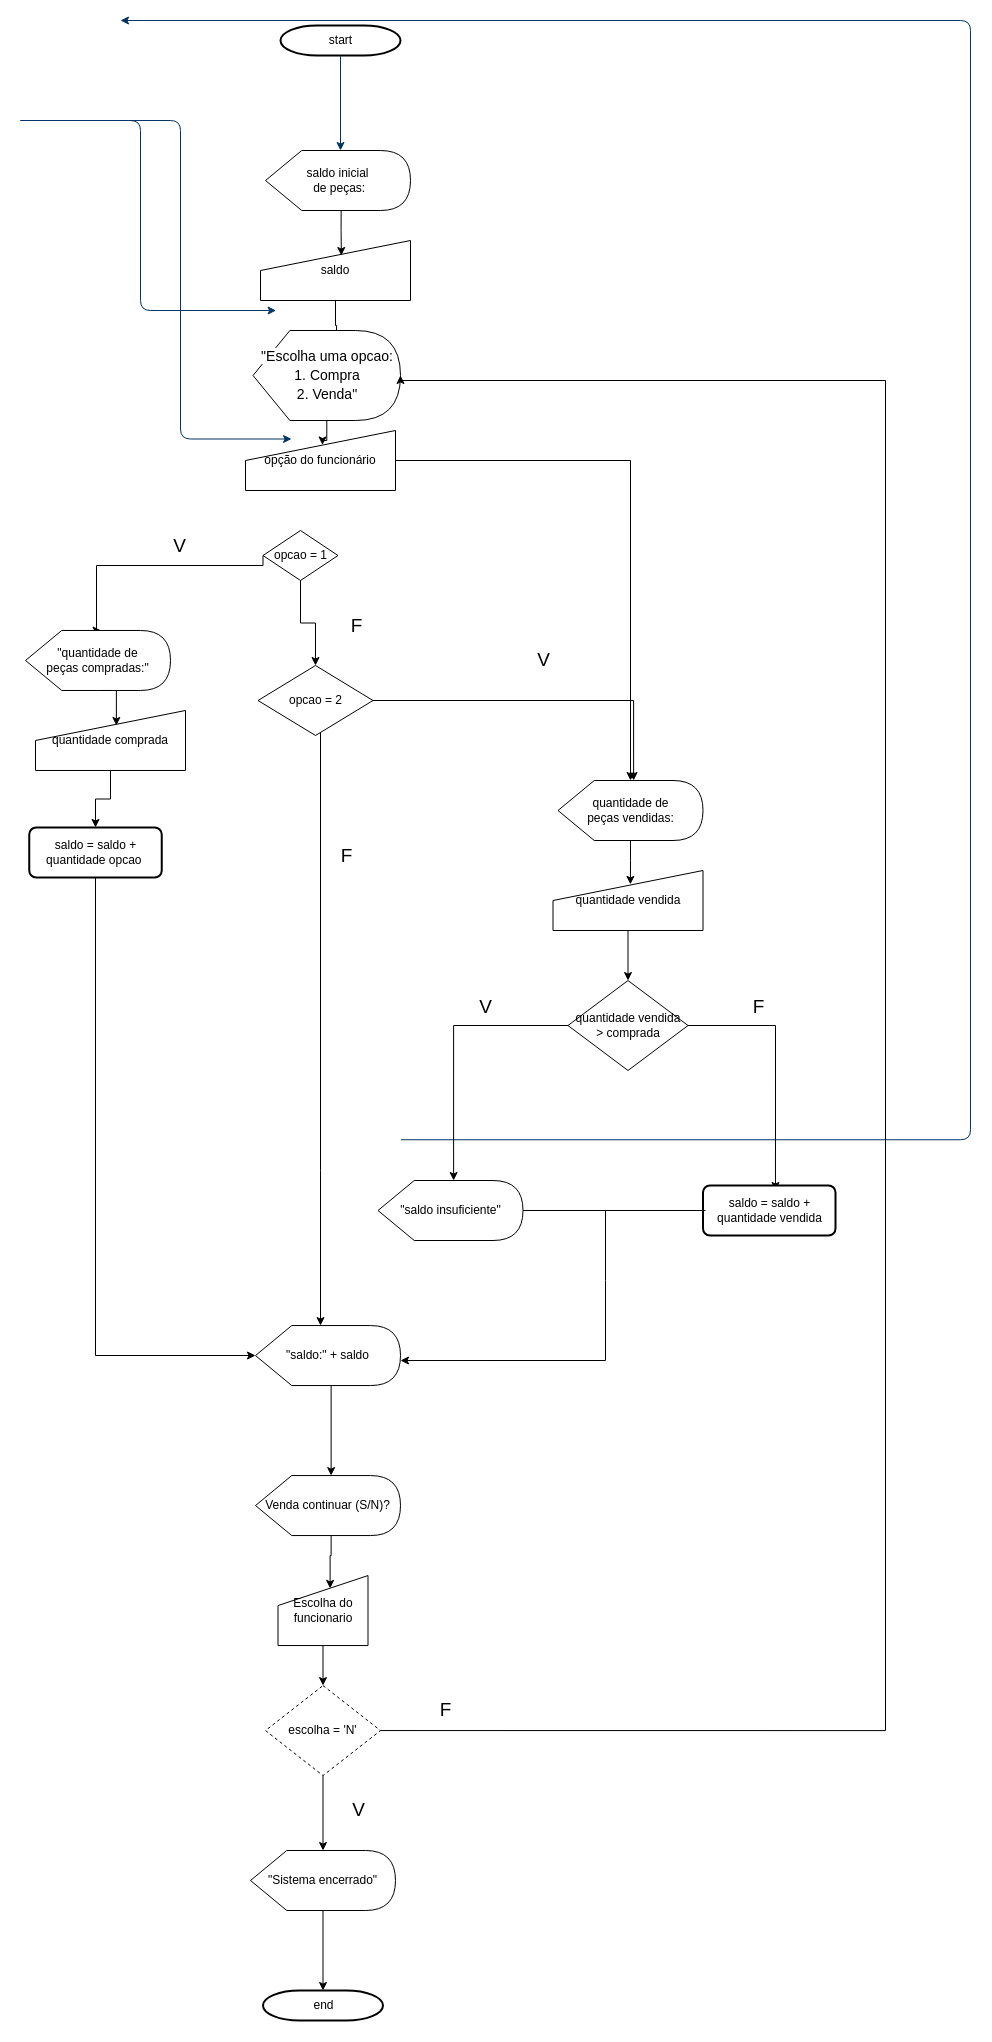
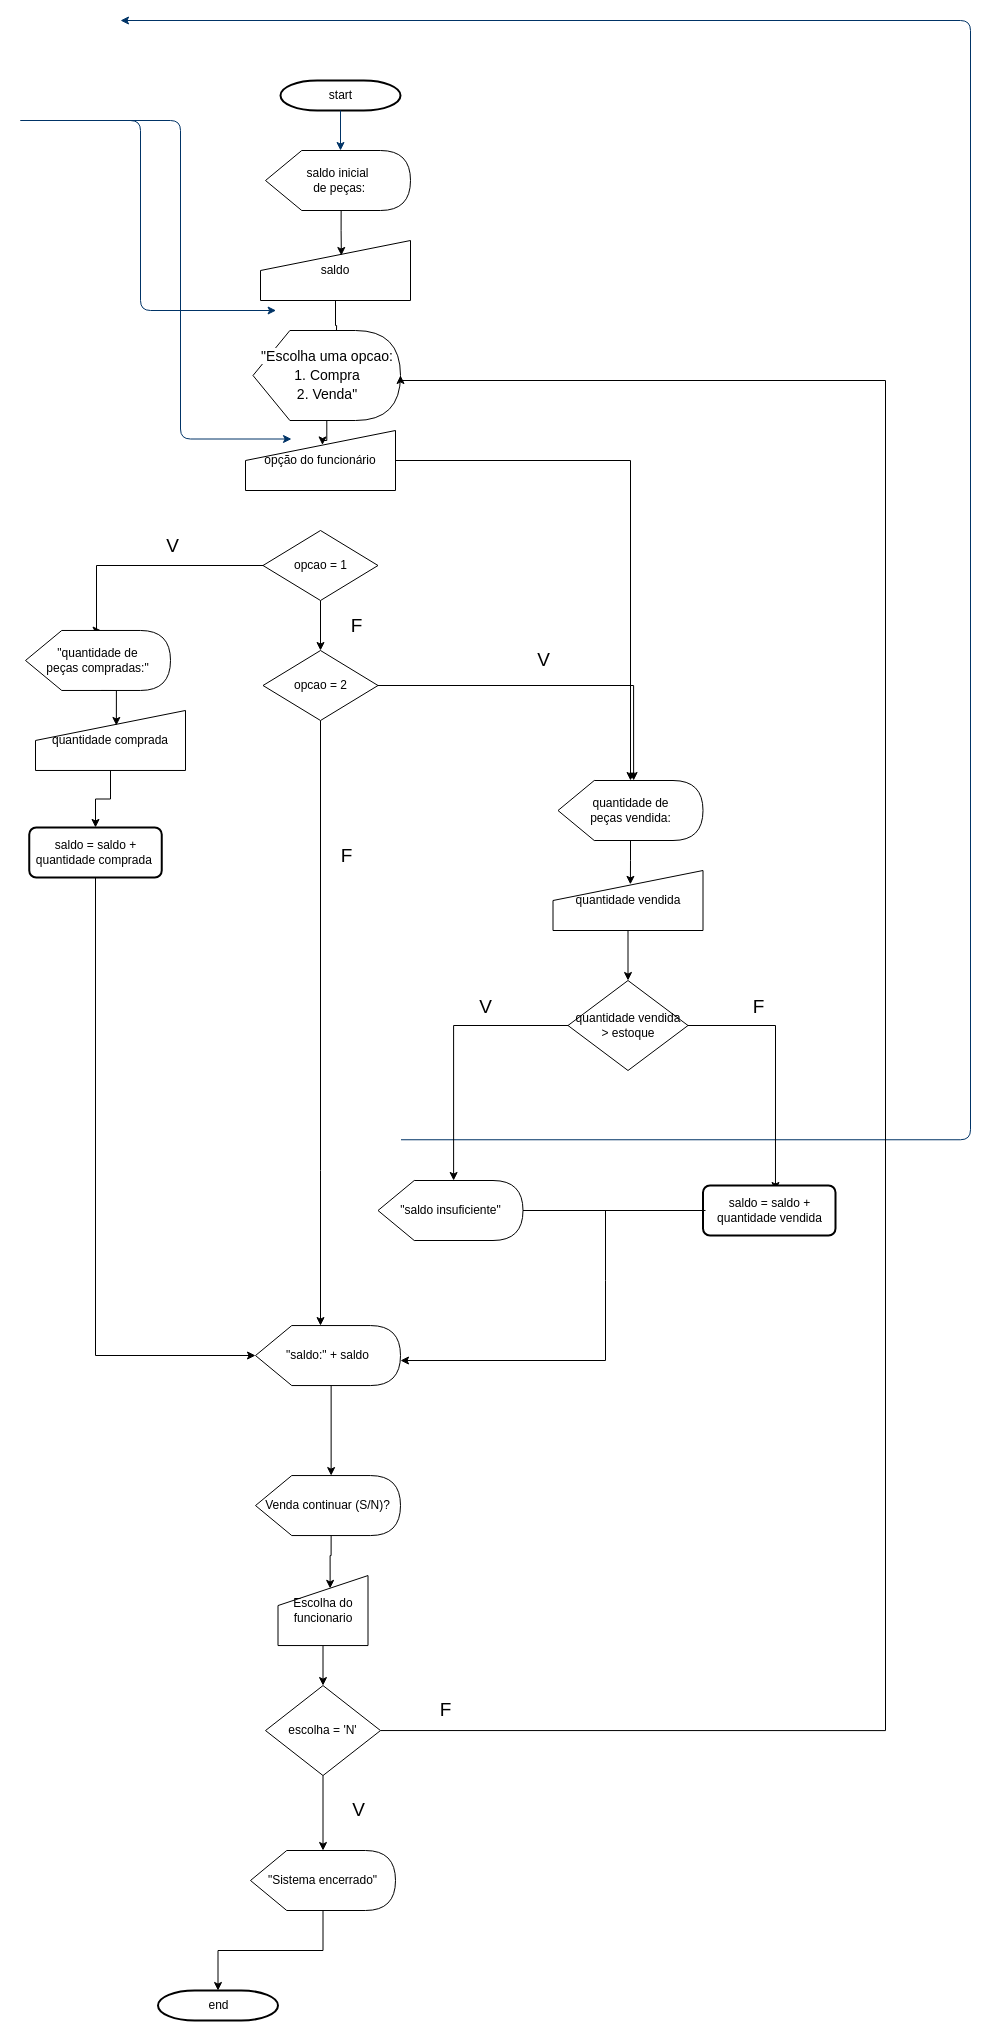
  <mxCell id="0" />
  <mxCell id="1" parent="0" />
- <mxCell id="2" value="start" style="shape=mxgraph.flowchart.terminator;strokeWidth=2;gradientColor=none;gradientDirection=north;fontStyle=0;html=1;" parent="1" vertex="1"><mxGeometry x="280" y="25" width="120" height="30" as="geometry" /></mxCell>
+ <mxCell id="2" value="start" style="shape=mxgraph.flowchart.terminator;strokeWidth=2;gradientColor=none;gradientDirection=north;fontStyle=0;html=1;" parent="1" vertex="1"><mxGeometry x="280" y="80" width="120" height="30" as="geometry" /></mxCell>
  <mxCell id="3" style="fontStyle=1;strokeColor=#003366;strokeWidth=1;html=1;" parent="1" source="2" edge="1"><mxGeometry relative="1" as="geometry"><mxPoint x="340" y="150" as="targetPoint" /></mxGeometry></mxCell>
  <mxCell id="4" value="" style="edgeStyle=elbowEdgeStyle;elbow=horizontal;exitX=0;exitY=0.5;exitPerimeter=0;entryX=0;entryY=0.5;entryPerimeter=0;fontStyle=1;strokeColor=#003366;strokeWidth=1;html=1;" parent="1" edge="1"><mxGeometry width="100" height="100" as="geometry"><mxPoint y="120" as="sourcePoint" x="20" /><mxPoint x="291" y="438.5" as="targetPoint" /><Array as="points"><mxPoint x="180" y="870" /></Array></mxGeometry></mxCell>
- <mxCell id="5" value="end" style="shape=mxgraph.flowchart.terminator;strokeWidth=2;gradientColor=none;gradientDirection=north;fontStyle=0;html=1;" parent="1" vertex="1"><mxGeometry x="262.5" y="1990" width="120" height="30" as="geometry" /></mxCell>
+ <mxCell id="5" value="end" style="shape=mxgraph.flowchart.terminator;strokeWidth=2;gradientColor=none;gradientDirection=north;fontStyle=0;html=1;" parent="1" vertex="1"><mxGeometry x="157.5" y="1990" width="120" height="30" as="geometry" /></mxCell>
  <mxCell id="6" value="" style="edgeStyle=elbowEdgeStyle;elbow=horizontal;exitX=1;exitY=0.5;exitPerimeter=0;entryX=0.905;entryY=0.5;entryPerimeter=0;fontStyle=1;strokeColor=#003366;strokeWidth=1;html=1;" parent="1" edge="1"><mxGeometry width="100" height="100" as="geometry"><mxPoint x="400.5" y="1139.25" as="sourcePoint" /><mxPoint x="120" as="targetPoint" y="20" /><Array as="points"><mxPoint x="970" y="1340" /></Array></mxGeometry></mxCell>
  <mxCell id="7" value="" style="edgeStyle=elbowEdgeStyle;elbow=horizontal;exitX=0;exitY=0.5;exitPerimeter=0;entryX=0.095;entryY=0.5;entryPerimeter=0;fontStyle=1;strokeColor=#003366;strokeWidth=1;html=1;" parent="1" edge="1"><mxGeometry width="100" height="100" as="geometry"><mxPoint y="120" as="sourcePoint" x="20" /><mxPoint x="275.605" y="310" as="targetPoint" /><Array as="points"><mxPoint x="140" y="990" /></Array></mxGeometry></mxCell>
  <mxCell id="8" value="saldo inicial&lt;br&gt;&amp;nbsp;de peças:" style="shape=display;whiteSpace=wrap;html=1;" vertex="1" parent="1"><mxGeometry x="265" y="150" width="145" height="60" as="geometry" /></mxCell>
  <mxCell id="9" value="saldo" style="shape=manualInput;whiteSpace=wrap;html=1;" vertex="1" parent="1"><mxGeometry x="260" y="240" width="150" height="60" as="geometry" /></mxCell>
  <mxCell id="10" style="edgeStyle=orthogonalEdgeStyle;rounded=0;orthogonalLoop=1;jettySize=auto;html=1;exitX=0;exitY=0;exitDx=75.625;exitDy=60;exitPerimeter=0;entryX=0.539;entryY=0.25;entryDx=0;entryDy=0;entryPerimeter=0;" edge="1" parent="1" source="8" target="9"><mxGeometry relative="1" as="geometry" /></mxCell>
  <mxCell id="11" style="edgeStyle=orthogonalEdgeStyle;rounded=0;orthogonalLoop=1;jettySize=auto;html=1;exitX=0.5;exitY=1;exitDx=0;exitDy=0;entryX=0;entryY=0;entryDx=75.625;entryDy=0;entryPerimeter=0;" edge="1" parent="1" source="9"><mxGeometry relative="1" as="geometry"><mxPoint x="335.625" y="350" as="targetPoint" /></mxGeometry></mxCell>
  <mxCell id="12" style="edgeStyle=orthogonalEdgeStyle;rounded=0;orthogonalLoop=1;jettySize=auto;html=1;exitX=0;exitY=0.5;exitDx=0;exitDy=0;entryX=0;entryY=0;entryDx=75.625;entryDy=0;entryPerimeter=0;" edge="1" parent="1" source="45" target="15"><mxGeometry relative="1" as="geometry"><mxPoint x="96" y="610" as="targetPoint" /><mxPoint x="260" y="380" as="sourcePoint" /><Array as="points"><mxPoint x="96" y="565" /><mxPoint x="96" y="630" /></Array></mxGeometry></mxCell>
  <mxCell id="13" value="V" style="edgeLabel;html=1;align=center;verticalAlign=middle;resizable=0;points=[];fontSize=19;" vertex="1" connectable="0" parent="12"><mxGeometry x="-0.289" relative="1" as="geometry"><mxPoint x="-7" y="-20" as="offset" /></mxGeometry></mxCell>
  <mxCell id="14" value="&lt;div style=&quot;font-size: 14px; line-height: 19px;&quot;&gt;&lt;span style=&quot;background-color: rgb(255, 255, 255);&quot;&gt;&quot;Escolha uma opcao:&lt;/span&gt;&lt;/div&gt;&lt;div style=&quot;font-size: 14px; line-height: 19px;&quot;&gt;&lt;span style=&quot;background-color: rgb(255, 255, 255);&quot;&gt;1. Compra&lt;/span&gt;&lt;/div&gt;&lt;div style=&quot;font-size: 14px; line-height: 19px;&quot;&gt;&lt;span style=&quot;background-color: rgb(255, 255, 255);&quot;&gt;2. Venda&quot;&lt;/span&gt;&lt;/div&gt;" style="shape=display;whiteSpace=wrap;html=1;align=center;" vertex="1" parent="1"><mxGeometry x="252.5" y="330" width="147.5" height="90" as="geometry" /></mxCell>
  <mxCell id="15" value="&quot;quantidade&amp;nbsp;de &lt;br&gt;peças compradas:&quot;" style="shape=display;whiteSpace=wrap;html=1;" vertex="1" parent="1"><mxGeometry x="25" y="629.97" width="145" height="60" as="geometry" /></mxCell>
  <mxCell id="16" style="edgeStyle=orthogonalEdgeStyle;rounded=0;orthogonalLoop=1;jettySize=auto;html=1;exitX=0.5;exitY=1;exitDx=0;exitDy=0;entryX=0.5;entryY=0;entryDx=0;entryDy=0;" edge="1" parent="1" source="17" target="20"><mxGeometry relative="1" as="geometry" /></mxCell>
  <mxCell id="17" value="quantidade comprada" style="shape=manualInput;whiteSpace=wrap;html=1;" vertex="1" parent="1"><mxGeometry x="35" y="709.97" width="150" height="60" as="geometry" /></mxCell>
  <mxCell id="18" style="edgeStyle=orthogonalEdgeStyle;rounded=0;orthogonalLoop=1;jettySize=auto;html=1;exitX=0;exitY=0;exitDx=75.625;exitDy=60;exitPerimeter=0;entryX=0.539;entryY=0.25;entryDx=0;entryDy=0;entryPerimeter=0;" edge="1" parent="1" source="15" target="17"><mxGeometry relative="1" as="geometry" /></mxCell>
  <mxCell id="19" style="edgeStyle=orthogonalEdgeStyle;rounded=0;orthogonalLoop=1;jettySize=auto;html=1;exitX=0.5;exitY=1;exitDx=0;exitDy=0;" edge="1" parent="1" source="20" target="30"><mxGeometry relative="1" as="geometry"><mxPoint x="255" y="1209.97" as="targetPoint" /><Array as="points"><mxPoint x="95" y="1355" /></Array></mxGeometry></mxCell>
- <mxCell id="20" value="saldo = saldo + quantidade opcao&amp;nbsp;" style="rounded=1;whiteSpace=wrap;html=1;absoluteArcSize=1;arcSize=14;strokeWidth=2;" vertex="1" parent="1"><mxGeometry x="28.75" y="826.97" width="132.5" height="50" as="geometry" /></mxCell>
+ <mxCell id="20" value="saldo = saldo + quantidade comprada&amp;nbsp;" style="rounded=1;whiteSpace=wrap;html=1;absoluteArcSize=1;arcSize=14;strokeWidth=2;" vertex="1" parent="1"><mxGeometry x="28.75" y="826.97" width="132.5" height="50" as="geometry" /></mxCell>
  <mxCell id="21" value="F" style="edgeLabel;html=1;align=center;verticalAlign=middle;resizable=0;points=[];fontSize=19;" vertex="1" connectable="0" parent="1"><mxGeometry x="285" y="640" as="geometry"><mxPoint x="70" y="-15" as="offset" /></mxGeometry></mxCell>
- <mxCell id="22" value="quantidade&amp;nbsp;de &lt;br&gt;peças vendidas:" style="shape=display;whiteSpace=wrap;html=1;" vertex="1" parent="1"><mxGeometry x="557.5" y="780" width="145" height="60" as="geometry" /></mxCell>
+ <mxCell id="22" value="quantidade&amp;nbsp;de &lt;br&gt;peças vendida:" style="shape=display;whiteSpace=wrap;html=1;" vertex="1" parent="1"><mxGeometry x="557.5" y="780" width="145" height="60" as="geometry" /></mxCell>
  <mxCell id="23" style="edgeStyle=orthogonalEdgeStyle;rounded=0;orthogonalLoop=1;jettySize=auto;html=1;exitX=0.5;exitY=1;exitDx=0;exitDy=0;entryX=0.5;entryY=0;entryDx=0;entryDy=0;" edge="1" parent="1" source="24" target="28"><mxGeometry relative="1" as="geometry" /></mxCell>
  <mxCell id="24" value="quantidade vendida" style="shape=manualInput;whiteSpace=wrap;html=1;" vertex="1" parent="1"><mxGeometry x="552.5" y="870" width="150" height="60" as="geometry" /></mxCell>
  <mxCell id="25" style="edgeStyle=orthogonalEdgeStyle;rounded=0;orthogonalLoop=1;jettySize=auto;html=1;entryX=0.516;entryY=0.231;entryDx=0;entryDy=0;entryPerimeter=0;" edge="1" parent="1" source="22" target="24"><mxGeometry relative="1" as="geometry" /></mxCell>
  <mxCell id="26" style="edgeStyle=orthogonalEdgeStyle;rounded=0;orthogonalLoop=1;jettySize=auto;html=1;exitX=1;exitY=0.5;exitDx=0;exitDy=0;entryX=0.547;entryY=0.1;entryDx=0;entryDy=0;entryPerimeter=0;" edge="1" parent="1" source="28" target="33"><mxGeometry relative="1" as="geometry"><mxPoint x="775" y="1180" as="targetPoint" /><Array as="points"><mxPoint x="775" y="1025" /></Array></mxGeometry></mxCell>
  <mxCell id="27" style="edgeStyle=orthogonalEdgeStyle;rounded=0;orthogonalLoop=1;jettySize=auto;html=1;entryX=0;entryY=0;entryDx=75.625;entryDy=0;entryPerimeter=0;" edge="1" parent="1" source="28" target="31"><mxGeometry relative="1" as="geometry"><mxPoint x="467.5" y="820.06" as="targetPoint" /></mxGeometry></mxCell>
- <mxCell id="28" value="quantidade vendida &lt;br&gt;&amp;gt; comprada" style="rhombus;whiteSpace=wrap;html=1;" vertex="1" parent="1"><mxGeometry x="567.5" y="980" width="120" height="90" as="geometry" /></mxCell>
+ <mxCell id="28" value="quantidade vendida &lt;br&gt;&amp;gt; estoque" style="rhombus;whiteSpace=wrap;html=1;" vertex="1" parent="1"><mxGeometry x="567.5" y="980" width="120" height="90" as="geometry" /></mxCell>
  <mxCell id="29" value="V" style="text;html=1;align=center;verticalAlign=middle;resizable=0;points=[];autosize=1;strokeColor=none;fillColor=none;fontSize=19;" vertex="1" parent="1"><mxGeometry x="522.5" y="640" width="40" height="40" as="geometry" /></mxCell>
  <mxCell id="30" value="&quot;saldo:&quot; + saldo" style="shape=display;whiteSpace=wrap;html=1;" vertex="1" parent="1"><mxGeometry x="255" y="1325.06" width="145" height="60" as="geometry" /></mxCell>
  <mxCell id="31" value="&quot;saldo insuficiente&quot;" style="shape=display;whiteSpace=wrap;html=1;" vertex="1" parent="1"><mxGeometry x="377.5" y="1180" width="145" height="60" as="geometry" /></mxCell>
  <mxCell id="32" value="F" style="text;html=1;align=center;verticalAlign=middle;resizable=0;points=[];autosize=1;strokeColor=none;fillColor=none;fontSize=19;" vertex="1" parent="1"><mxGeometry x="737.5" y="987" width="40" height="40" as="geometry" /></mxCell>
  <mxCell id="33" value="saldo = saldo + quantidade vendida" style="rounded=1;whiteSpace=wrap;html=1;absoluteArcSize=1;arcSize=14;strokeWidth=2;" vertex="1" parent="1"><mxGeometry x="702.5" y="1185" width="132.5" height="50" as="geometry" /></mxCell>
  <mxCell id="34" value="" style="endArrow=none;html=1;rounded=0;exitX=1;exitY=0.5;exitDx=0;exitDy=0;exitPerimeter=0;entryX=0.019;entryY=0.5;entryDx=0;entryDy=0;entryPerimeter=0;" edge="1" parent="1" source="31" target="33"><mxGeometry width="50" height="50" relative="1" as="geometry"><mxPoint x="707.5" y="1340" as="sourcePoint" /><mxPoint x="695" y="1210" as="targetPoint" /></mxGeometry></mxCell>
  <mxCell id="35" value="" style="endArrow=classic;html=1;rounded=0;entryX=1;entryY=0.5;entryDx=0;entryDy=0;entryPerimeter=0;" edge="1" parent="1"><mxGeometry width="50" height="50" relative="1" as="geometry"><mxPoint x="605" y="1210" as="sourcePoint" /><mxPoint x="400" y="1360.03" as="targetPoint" /><Array as="points"><mxPoint x="605" y="1280" /><mxPoint x="605" y="1360" /></Array></mxGeometry></mxCell>
  <mxCell id="36" value="Venda continuar (S/N)?" style="shape=display;whiteSpace=wrap;html=1;" vertex="1" parent="1"><mxGeometry x="255" y="1475.06" width="145" height="60" as="geometry" /></mxCell>
  <mxCell id="37" style="edgeStyle=orthogonalEdgeStyle;rounded=0;orthogonalLoop=1;jettySize=auto;html=1;exitX=0;exitY=0;exitDx=75.625;exitDy=60;exitPerimeter=0;entryX=0;entryY=0;entryDx=75.625;entryDy=0;entryPerimeter=0;" edge="1" parent="1" source="30" target="36"><mxGeometry relative="1" as="geometry" /></mxCell>
  <mxCell id="38" style="edgeStyle=orthogonalEdgeStyle;rounded=0;orthogonalLoop=1;jettySize=auto;html=1;entryX=0.5;entryY=0;entryDx=0;entryDy=0;" edge="1" parent="1" source="39" target="48"><mxGeometry relative="1" as="geometry" /></mxCell>
  <mxCell id="39" value="Escolha do funcionario" style="shape=manualInput;whiteSpace=wrap;html=1;" vertex="1" parent="1"><mxGeometry x="277.5" y="1575.06" width="90" height="70" as="geometry" /></mxCell>
  <mxCell id="40" style="edgeStyle=orthogonalEdgeStyle;rounded=0;orthogonalLoop=1;jettySize=auto;html=1;exitX=0;exitY=0;exitDx=75.625;exitDy=60;exitPerimeter=0;entryX=0.579;entryY=0.183;entryDx=0;entryDy=0;entryPerimeter=0;" edge="1" parent="1" source="36" target="39"><mxGeometry relative="1" as="geometry" /></mxCell>
  <mxCell id="41" style="edgeStyle=orthogonalEdgeStyle;rounded=0;orthogonalLoop=1;jettySize=auto;html=1;" edge="1" parent="1" source="42" target="22"><mxGeometry relative="1" as="geometry" /></mxCell>
  <mxCell id="42" value="opção do funcionário" style="shape=manualInput;whiteSpace=wrap;html=1;" vertex="1" parent="1"><mxGeometry x="245" y="430" width="150" height="60" as="geometry" /></mxCell>
  <mxCell id="43" style="edgeStyle=orthogonalEdgeStyle;rounded=0;orthogonalLoop=1;jettySize=auto;html=1;entryX=0.513;entryY=0.241;entryDx=0;entryDy=0;entryPerimeter=0;" edge="1" parent="1" source="14" target="42"><mxGeometry relative="1" as="geometry" /></mxCell>
  <mxCell id="44" value="" style="edgeStyle=orthogonalEdgeStyle;rounded=0;orthogonalLoop=1;jettySize=auto;html=1;" edge="1" parent="1" source="45" target="52"><mxGeometry relative="1" as="geometry" /></mxCell>
- <mxCell id="45" value="opcao = 1" style="rhombus;whiteSpace=wrap;html=1;" vertex="1" parent="1"><mxGeometry x="262.5" y="530" width="75" height="50" as="geometry" /></mxCell>
+ <mxCell id="45" value="opcao = 1" style="rhombus;whiteSpace=wrap;html=1;" vertex="1" parent="1"><mxGeometry x="262.5" y="530" width="115" height="70" as="geometry" /></mxCell>
  <mxCell id="46" style="edgeStyle=orthogonalEdgeStyle;rounded=0;orthogonalLoop=1;jettySize=auto;html=1;exitX=1;exitY=0.5;exitDx=0;exitDy=0;entryX=1;entryY=0.5;entryDx=0;entryDy=0;entryPerimeter=0;" edge="1" parent="1" source="48" target="14"><mxGeometry relative="1" as="geometry"><mxPoint x="915" y="370" as="targetPoint" /><Array as="points"><mxPoint x="885" y="1730" /><mxPoint x="885" y="380" /></Array></mxGeometry></mxCell>
  <mxCell id="47" style="edgeStyle=orthogonalEdgeStyle;rounded=0;orthogonalLoop=1;jettySize=auto;html=1;" edge="1" parent="1" source="48" target="57"><mxGeometry relative="1" as="geometry" /></mxCell>
- <mxCell id="48" value="escolha = 'N'" style="rhombus;whiteSpace=wrap;html=1;dashed=1;" vertex="1" parent="1"><mxGeometry x="265" y="1685.06" width="115" height="90" as="geometry" /></mxCell>
+ <mxCell id="48" value="escolha = 'N'" style="rhombus;whiteSpace=wrap;html=1;" vertex="1" parent="1"><mxGeometry x="265" y="1685.06" width="115" height="90" as="geometry" /></mxCell>
  <mxCell id="49" value="F" style="text;html=1;align=center;verticalAlign=middle;resizable=0;points=[];autosize=1;strokeColor=none;fillColor=none;fontSize=19;" vertex="1" parent="1"><mxGeometry x="425" y="1690" width="40" height="40" as="geometry" /></mxCell>
  <mxCell id="50" value="V" style="text;html=1;align=center;verticalAlign=middle;resizable=0;points=[];autosize=1;strokeColor=none;fillColor=none;fontSize=19;" vertex="1" parent="1"><mxGeometry x="337.5" y="1790" width="40" height="40" as="geometry" /></mxCell>
  <mxCell id="51" style="edgeStyle=orthogonalEdgeStyle;rounded=0;orthogonalLoop=1;jettySize=auto;html=1;" edge="1" parent="1" source="52" target="30"><mxGeometry relative="1" as="geometry"><Array as="points"><mxPoint x="320" y="1170" /><mxPoint x="320" y="1170" /></Array></mxGeometry></mxCell>
- <mxCell id="52" value="opcao = 2" style="rhombus;whiteSpace=wrap;html=1;" vertex="1" parent="1"><mxGeometry x="257.5" y="665" width="115" height="70" as="geometry" /></mxCell>
+ <mxCell id="52" value="opcao = 2" style="rhombus;whiteSpace=wrap;html=1;" vertex="1" parent="1"><mxGeometry x="262.5" y="650" width="115" height="70" as="geometry" /></mxCell>
  <mxCell id="53" value="F" style="edgeLabel;html=1;align=center;verticalAlign=middle;resizable=0;points=[];fontSize=19;" vertex="1" connectable="0" parent="1"><mxGeometry x="275" y="870" as="geometry"><mxPoint x="70" y="-15" as="offset" /></mxGeometry></mxCell>
  <mxCell id="54" style="edgeStyle=orthogonalEdgeStyle;rounded=0;orthogonalLoop=1;jettySize=auto;html=1;exitX=1;exitY=0.5;exitDx=0;exitDy=0;entryX=0;entryY=0;entryDx=75.625;entryDy=0;entryPerimeter=0;" edge="1" parent="1" source="52" target="22"><mxGeometry relative="1" as="geometry" /></mxCell>
  <mxCell id="55" value="V" style="text;html=1;align=center;verticalAlign=middle;resizable=0;points=[];autosize=1;strokeColor=none;fillColor=none;fontSize=19;" vertex="1" parent="1"><mxGeometry x="465" y="987" width="40" height="40" as="geometry" /></mxCell>
  <mxCell id="56" value="" style="edgeStyle=orthogonalEdgeStyle;rounded=0;orthogonalLoop=1;jettySize=auto;html=1;" edge="1" parent="1" source="57" target="5"><mxGeometry relative="1" as="geometry" /></mxCell>
  <mxCell id="57" value="&quot;Sistema encerrado&quot;" style="shape=display;whiteSpace=wrap;html=1;" vertex="1" parent="1"><mxGeometry x="250" y="1850" width="145" height="60" as="geometry" /></mxCell>
